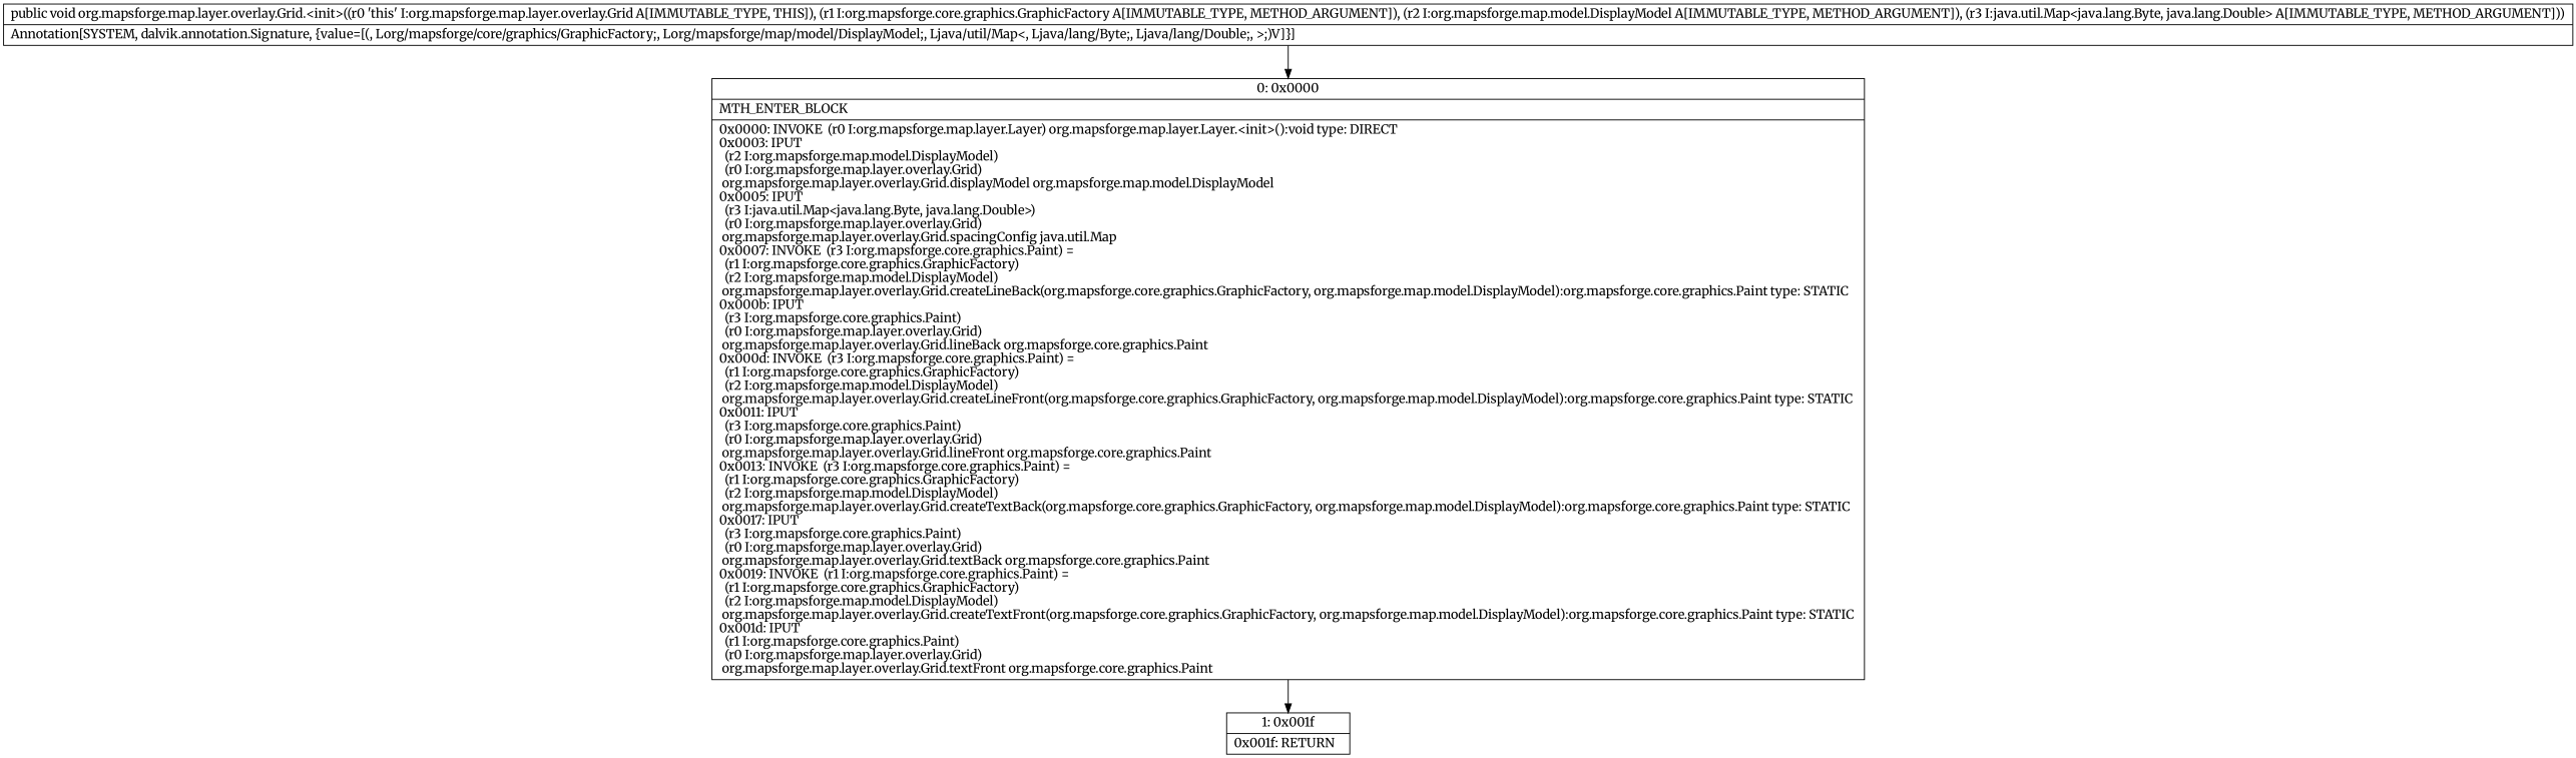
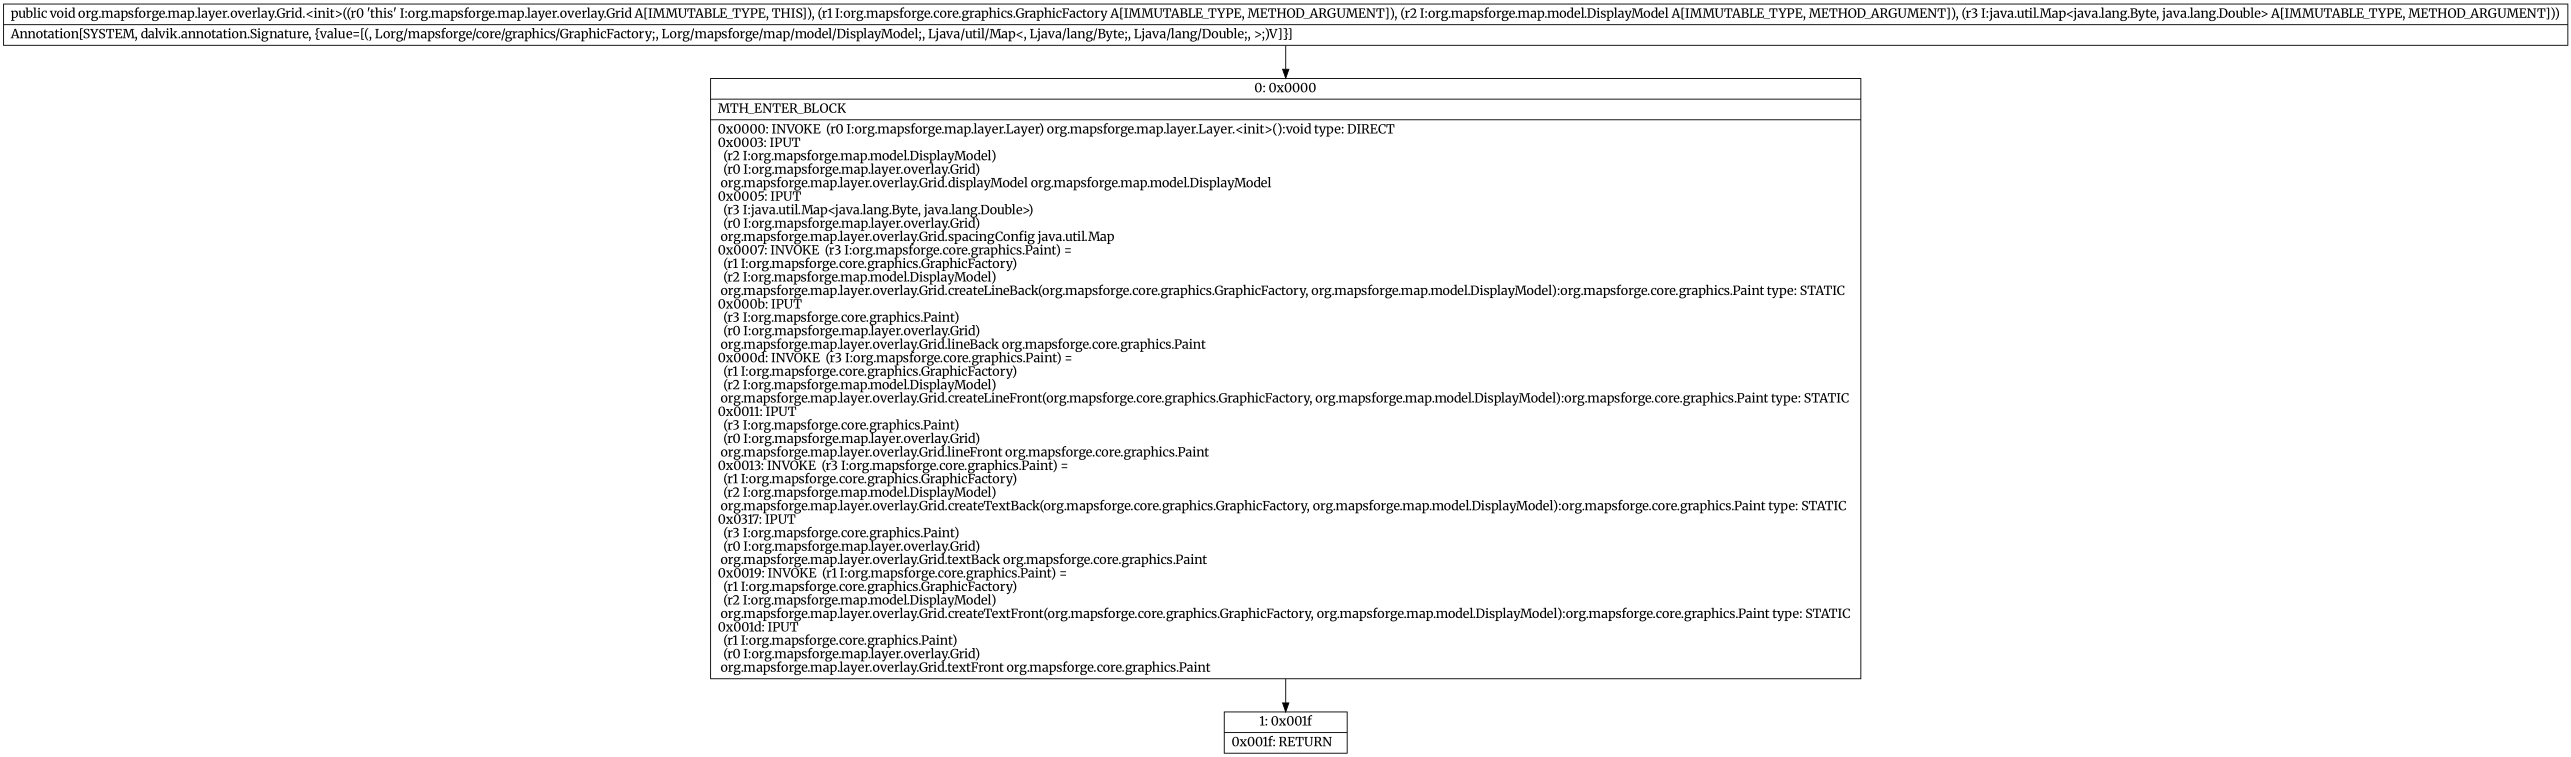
  digraph {
    fontname=Merriweather
    node [shape=record fontname=Merriweather]
    edge [fontname=Merriweather]
-   n1 [label="{0\:\ 0x0000|MTH_ENTER_BLOCK\l|0x0000: INVOKE  (r0 I:org.mapsforge.map.layer.Layer) org.mapsforge.map.layer.Layer.\<init\>():void type: DIRECT \l0x0003: IPUT  \l  (r2 I:org.mapsforge.map.model.DisplayModel)\l  (r0 I:org.mapsforge.map.layer.overlay.Grid)\l org.mapsforge.map.layer.overlay.Grid.displayModel org.mapsforge.map.model.DisplayModel \l0x0005: IPUT  \l  (r3 I:java.util.Map\<java.lang.Byte, java.lang.Double\>)\l  (r0 I:org.mapsforge.map.layer.overlay.Grid)\l org.mapsforge.map.layer.overlay.Grid.spacingConfig java.util.Map \l0x0007: INVOKE  (r3 I:org.mapsforge.core.graphics.Paint) = \l  (r1 I:org.mapsforge.core.graphics.GraphicFactory)\l  (r2 I:org.mapsforge.map.model.DisplayModel)\l org.mapsforge.map.layer.overlay.Grid.createLineBack(org.mapsforge.core.graphics.GraphicFactory, org.mapsforge.map.model.DisplayModel):org.mapsforge.core.graphics.Paint type: STATIC \l0x000b: IPUT  \l  (r3 I:org.mapsforge.core.graphics.Paint)\l  (r0 I:org.mapsforge.map.layer.overlay.Grid)\l org.mapsforge.map.layer.overlay.Grid.lineBack org.mapsforge.core.graphics.Paint \l0x000d: INVOKE  (r3 I:org.mapsforge.core.graphics.Paint) = \l  (r1 I:org.mapsforge.core.graphics.GraphicFactory)\l  (r2 I:org.mapsforge.map.model.DisplayModel)\l org.mapsforge.map.layer.overlay.Grid.createLineFront(org.mapsforge.core.graphics.GraphicFactory, org.mapsforge.map.model.DisplayModel):org.mapsforge.core.graphics.Paint type: STATIC \l0x0011: IPUT  \l  (r3 I:org.mapsforge.core.graphics.Paint)\l  (r0 I:org.mapsforge.map.layer.overlay.Grid)\l org.mapsforge.map.layer.overlay.Grid.lineFront org.mapsforge.core.graphics.Paint \l0x0013: INVOKE  (r3 I:org.mapsforge.core.graphics.Paint) = \l  (r1 I:org.mapsforge.core.graphics.GraphicFactory)\l  (r2 I:org.mapsforge.map.model.DisplayModel)\l org.mapsforge.map.layer.overlay.Grid.createTextBack(org.mapsforge.core.graphics.GraphicFactory, org.mapsforge.map.model.DisplayModel):org.mapsforge.core.graphics.Paint type: STATIC \l0x0017: IPUT  \l  (r3 I:org.mapsforge.core.graphics.Paint)\l  (r0 I:org.mapsforge.map.layer.overlay.Grid)\l org.mapsforge.map.layer.overlay.Grid.textBack org.mapsforge.core.graphics.Paint \l0x0019: INVOKE  (r1 I:org.mapsforge.core.graphics.Paint) = \l  (r1 I:org.mapsforge.core.graphics.GraphicFactory)\l  (r2 I:org.mapsforge.map.model.DisplayModel)\l org.mapsforge.map.layer.overlay.Grid.createTextFront(org.mapsforge.core.graphics.GraphicFactory, org.mapsforge.map.model.DisplayModel):org.mapsforge.core.graphics.Paint type: STATIC \l0x001d: IPUT  \l  (r1 I:org.mapsforge.core.graphics.Paint)\l  (r0 I:org.mapsforge.map.layer.overlay.Grid)\l org.mapsforge.map.layer.overlay.Grid.textFront org.mapsforge.core.graphics.Paint \l}"]
+   n1 [label="{0\:\ 0x0000|MTH_ENTER_BLOCK\l|0x0000: INVOKE  (r0 I:org.mapsforge.map.layer.Layer) org.mapsforge.map.layer.Layer.\<init\>():void type: DIRECT \l0x0003: IPUT  \l  (r2 I:org.mapsforge.map.model.DisplayModel)\l  (r0 I:org.mapsforge.map.layer.overlay.Grid)\l org.mapsforge.map.layer.overlay.Grid.displayModel org.mapsforge.map.model.DisplayModel \l0x0005: IPUT  \l  (r3 I:java.util.Map\<java.lang.Byte, java.lang.Double\>)\l  (r0 I:org.mapsforge.map.layer.overlay.Grid)\l org.mapsforge.map.layer.overlay.Grid.spacingConfig java.util.Map \l0x0007: INVOKE  (r3 I:org.mapsforge.core.graphics.Paint) = \l  (r1 I:org.mapsforge.core.graphics.GraphicFactory)\l  (r2 I:org.mapsforge.map.model.DisplayModel)\l org.mapsforge.map.layer.overlay.Grid.createLineBack(org.mapsforge.core.graphics.GraphicFactory, org.mapsforge.map.model.DisplayModel):org.mapsforge.core.graphics.Paint type: STATIC \l0x000b: IPUT  \l  (r3 I:org.mapsforge.core.graphics.Paint)\l  (r0 I:org.mapsforge.map.layer.overlay.Grid)\l org.mapsforge.map.layer.overlay.Grid.lineBack org.mapsforge.core.graphics.Paint \l0x000d: INVOKE  (r3 I:org.mapsforge.core.graphics.Paint) = \l  (r1 I:org.mapsforge.core.graphics.GraphicFactory)\l  (r2 I:org.mapsforge.map.model.DisplayModel)\l org.mapsforge.map.layer.overlay.Grid.createLineFront(org.mapsforge.core.graphics.GraphicFactory, org.mapsforge.map.model.DisplayModel):org.mapsforge.core.graphics.Paint type: STATIC \l0x0011: IPUT  \l  (r3 I:org.mapsforge.core.graphics.Paint)\l  (r0 I:org.mapsforge.map.layer.overlay.Grid)\l org.mapsforge.map.layer.overlay.Grid.lineFront org.mapsforge.core.graphics.Paint \l0x0013: INVOKE  (r3 I:org.mapsforge.core.graphics.Paint) = \l  (r1 I:org.mapsforge.core.graphics.GraphicFactory)\l  (r2 I:org.mapsforge.map.model.DisplayModel)\l org.mapsforge.map.layer.overlay.Grid.createTextBack(org.mapsforge.core.graphics.GraphicFactory, org.mapsforge.map.model.DisplayModel):org.mapsforge.core.graphics.Paint type: STATIC \l0x0317: IPUT  \l  (r3 I:org.mapsforge.core.graphics.Paint)\l  (r0 I:org.mapsforge.map.layer.overlay.Grid)\l org.mapsforge.map.layer.overlay.Grid.textBack org.mapsforge.core.graphics.Paint \l0x0019: INVOKE  (r1 I:org.mapsforge.core.graphics.Paint) = \l  (r1 I:org.mapsforge.core.graphics.GraphicFactory)\l  (r2 I:org.mapsforge.map.model.DisplayModel)\l org.mapsforge.map.layer.overlay.Grid.createTextFront(org.mapsforge.core.graphics.GraphicFactory, org.mapsforge.map.model.DisplayModel):org.mapsforge.core.graphics.Paint type: STATIC \l0x001d: IPUT  \l  (r1 I:org.mapsforge.core.graphics.Paint)\l  (r0 I:org.mapsforge.map.layer.overlay.Grid)\l org.mapsforge.map.layer.overlay.Grid.textFront org.mapsforge.core.graphics.Paint \l}"]
    n2 [label="{1\:\ 0x001f|0x001f: RETURN   \l}"]
    n3 [label="{public void org.mapsforge.map.layer.overlay.Grid.\<init\>((r0 'this' I:org.mapsforge.map.layer.overlay.Grid A[IMMUTABLE_TYPE, THIS]), (r1 I:org.mapsforge.core.graphics.GraphicFactory A[IMMUTABLE_TYPE, METHOD_ARGUMENT]), (r2 I:org.mapsforge.map.model.DisplayModel A[IMMUTABLE_TYPE, METHOD_ARGUMENT]), (r3 I:java.util.Map\<java.lang.Byte, java.lang.Double\> A[IMMUTABLE_TYPE, METHOD_ARGUMENT]))  | Annotation[SYSTEM, dalvik.annotation.Signature, \{value=[(, Lorg\/mapsforge\/core\/graphics\/GraphicFactory;, Lorg\/mapsforge\/map\/model\/DisplayModel;, Ljava\/util\/Map\<, Ljava\/lang\/Byte;, Ljava\/lang\/Double;, \>;)V]\}]\l}"]
    n1 -> n2
    n3 -> n1
  }
